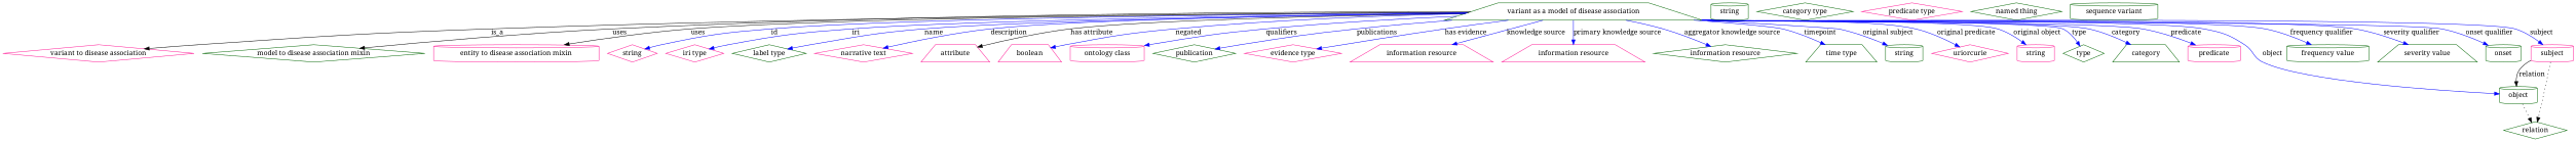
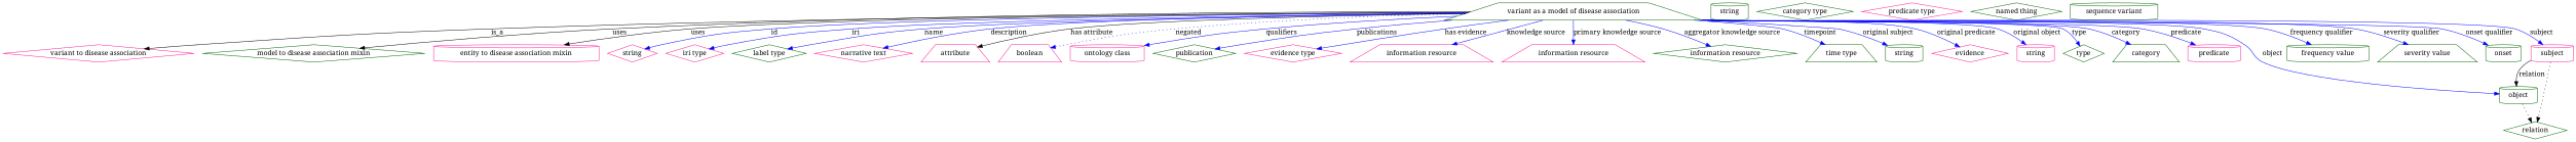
  digraph {
    fontname="Noto Serif"
    node [color=darkgreen fontname="Noto Serif" shape=diamond]
    edge [fontname="Noto Serif" color=blue style=solid]
    n1 [height=0.5 label="variant as a model of disease association" shape=trapezium width=5.5606]
    "variant to disease association" [color=deeppink height=0.5 width=4.1163]
    "model to disease association mixin" [height=0.5 width=4.7843]
    "entity to disease association mixin" [color=deeppink height=0.5 shape=cylinder width=4.7482]
    n5 [color=deeppink height=0.5 label=string width=1.0652]
    n6 [color=deeppink height=0.5 label="iri type" width=1.2277]
    n7 [height=0.5 label="label type" width=1.5707]
    n8 [color=deeppink height=0.5 label="narrative text" width=2.0943]
    n9 [color=deeppink height=0.5 label=attribute shape=trapezium width=1.4443]
    n10 [color=deeppink height=0.5 label=boolean shape=trapezium width=1.2999]
    n11 [color=deeppink height=0.5 label="ontology class" shape=cylinder width=2.1304]
    n12 [height=0.5 label=publication width=1.7332]
    n13 [color=deeppink height=0.5 label="evidence type" width=2.0943]
    n14 [color=deeppink height=0.5 label="information resource" shape=trapezium width=3.015]
    n15 [color=deeppink height=0.5 label="information resource" shape=trapezium width=3.015]
    n16 [height=0.5 label="information resource" width=3.015]
    n17 [height=0.5 label="time type" shape=trapezium width=1.5346]
    n18 [height=0.5 label=string shape=cylinder width=1.0652]
-   n19 [color=deeppink height=0.5 label=uriorcurie width=1.5887]
+   n19 [color=deeppink height=0.5 label=evidence width=1.5887]
    n20 [color=deeppink height=0.5 label=string shape=cylinder width=1.0652]
    type [height=0.5 width=0.86659]
    category [height=0.5 shape=trapezium width=1.4263]
    predicate [color=deeppink height=0.5 shape=cylinder width=1.5165]
    object [height=0.5 shape=cylinder width=1.0832]
    n25 [height=0.5 label="frequency value" shape=cylinder width=2.3651]
    n26 [height=0.5 label="severity value" shape=trapezium width=2.1123]
    n27 [height=0.5 label=onset shape=cylinder width=1.011]
    subject [color=deeppink height=0.5 shape=cylinder width=1.2277]
    relation [height=0.5 width=1.2999]
    n30 [height=0.5 label=string shape=cylinder width=1.0652]
    n31 [height=0.5 label="category type" width=2.0762]
    n32 [color=deeppink height=0.5 label="predicate type" width=2.1665]
    n33 [height=0.5 label="named thing" width=1.9318]
    n34 [height=0.5 label="sequence variant" shape=cylinder width=2.5095]
    n1 -> "variant to disease association" [label=is_a color="" style=""]
    n1 -> "model to disease association mixin" [label=uses color="" style=""]
    n1 -> "entity to disease association mixin" [label=uses color="" style=""]
    n1 -> n5 [label=id]
    n1 -> n6 [label=iri]
    n1 -> n7 [label=name]
    n1 -> n8 [label=description]
    n1 -> n9 [color=black label="has attribute"]
-   n1 -> n10 [label=negated]
+   n1 -> n10 [label=negated style=dotted]
    n1 -> n11 [label=qualifiers]
    n1 -> n12 [label=publications]
    n1 -> n13 [label="has evidence"]
    n1 -> n14 [label="knowledge source"]
    n1 -> n15 [label="primary knowledge source"]
    n1 -> n16 [label="aggregator knowledge source"]
    n1 -> n17 [label=timepoint]
    n1 -> n18 [label="original subject"]
    n1 -> n19 [label="original predicate"]
    n1 -> n20 [label="original object"]
    n1 -> type [label=type]
    n1 -> category [label=category]
    n1 -> predicate [label=predicate]
    n1 -> object [label=object]
    n1 -> n25 [label="frequency qualifier"]
    n1 -> n26 [label="severity qualifier"]
    n1 -> n27 [label="onset qualifier"]
    n1 -> subject [label=subject]
    object -> relation [style=dotted color=""]
    subject -> object [label=relation color="" style=""]
    subject -> relation [style=dotted color=""]
  }
